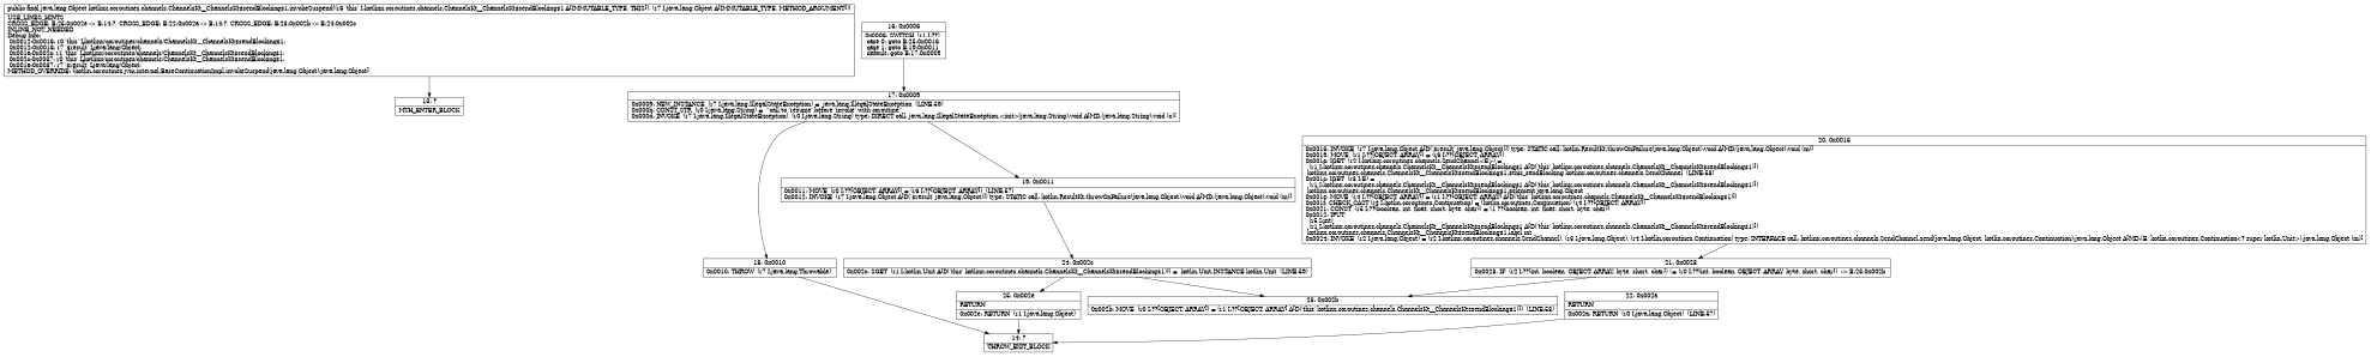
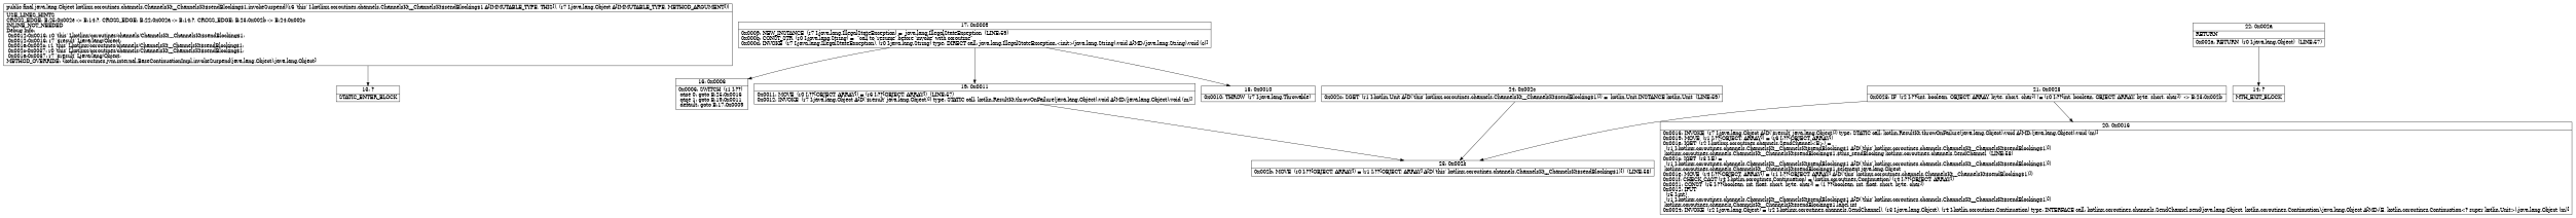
  digraph {
    fontname="DejaVu Serif"
    node [fontname="DejaVu Serif" shape=record]
    edge [fontname="DejaVu Serif"]
-   n1 [label="{13\:\ ?|MTH_ENTER_BLOCK\l}"]
+   n1 [label="{13\:\ ?|STATIC_ENTER_BLOCK\l}"]
    n2 [label="{16\:\ 0x0006|0x0006: SWITCH  (r1 I:??)\l case 0: goto B:25:0x0016\l case 1: goto B:19:0x0011\l default: goto B:17:0x0009 \l}"]
    n3 [label="{17\:\ 0x0009|0x0009: NEW_INSTANCE  (r7 I:java.lang.IllegalStateException) =  java.lang.IllegalStateException  (LINE:59)\l0x000b: CONST_STR  (r0 I:java.lang.String) =  \"call to 'resume' before 'invoke' with coroutine\" \l0x000d: INVOKE  (r7 I:java.lang.IllegalStateException), (r0 I:java.lang.String) type: DIRECT call: java.lang.IllegalStateException.\<init\>(java.lang.String):void A[MD:(java.lang.String):void (c)]\l}"]
    n4 [label="{19\:\ 0x0011|0x0011: MOVE  (r0 I:??[OBJECT, ARRAY]) = (r6 I:??[OBJECT, ARRAY])  (LINE:57)\l0x0012: INVOKE  (r7 I:java.lang.Object A[D('$result' java.lang.Object)]) type: STATIC call: kotlin.ResultKt.throwOnFailure(java.lang.Object):void A[MD:(java.lang.Object):void (m)]\l}"]
    n5 [label="{18\:\ 0x0010|0x0010: THROW  (r7 I:java.lang.Throwable) \l}"]
    n6 [label="{24\:\ 0x002c|0x002c: SGET  (r1 I:kotlin.Unit A[D('this' kotlinx.coroutines.channels.ChannelsKt__ChannelsKt$sendBlocking$1)]) =  kotlin.Unit.INSTANCE kotlin.Unit  (LINE:59)\l}"]
    n7 [label="{20\:\ 0x0016|0x0016: INVOKE  (r7 I:java.lang.Object A[D('$result' java.lang.Object)]) type: STATIC call: kotlin.ResultKt.throwOnFailure(java.lang.Object):void A[MD:(java.lang.Object):void (m)]\l0x0019: MOVE  (r1 I:??[OBJECT, ARRAY]) = (r6 I:??[OBJECT, ARRAY]) \l0x001a: IGET  (r2 I:kotlinx.coroutines.channels.SendChannel\<E\>) = \l  (r1 I:kotlinx.coroutines.channels.ChannelsKt__ChannelsKt$sendBlocking$1 A[D('this' kotlinx.coroutines.channels.ChannelsKt__ChannelsKt$sendBlocking$1)])\l kotlinx.coroutines.channels.ChannelsKt__ChannelsKt$sendBlocking$1.$this_sendBlocking kotlinx.coroutines.channels.SendChannel  (LINE:58)\l0x001c: IGET  (r3 I:E) = \l  (r1 I:kotlinx.coroutines.channels.ChannelsKt__ChannelsKt$sendBlocking$1 A[D('this' kotlinx.coroutines.channels.ChannelsKt__ChannelsKt$sendBlocking$1)])\l kotlinx.coroutines.channels.ChannelsKt__ChannelsKt$sendBlocking$1.$element java.lang.Object \l0x001e: MOVE  (r4 I:??[OBJECT, ARRAY]) = (r1 I:??[OBJECT, ARRAY] A[D('this' kotlinx.coroutines.channels.ChannelsKt__ChannelsKt$sendBlocking$1)]) \l0x001f: CHECK_CAST (r4 I:kotlin.coroutines.Continuation) = (kotlin.coroutines.Continuation) (r4 I:??[OBJECT, ARRAY]) \l0x0021: CONST  (r5 I:??[boolean, int, float, short, byte, char]) = (1 ??[boolean, int, float, short, byte, char]) \l0x0012: IPUT  \l  (r5 I:int)\l  (r1 I:kotlinx.coroutines.channels.ChannelsKt__ChannelsKt$sendBlocking$1 A[D('this' kotlinx.coroutines.channels.ChannelsKt__ChannelsKt$sendBlocking$1)])\l kotlinx.coroutines.channels.ChannelsKt__ChannelsKt$sendBlocking$1.label int \l0x0024: INVOKE  (r2 I:java.lang.Object) = (r2 I:kotlinx.coroutines.channels.SendChannel), (r3 I:java.lang.Object), (r4 I:kotlin.coroutines.Continuation) type: INTERFACE call: kotlinx.coroutines.channels.SendChannel.send(java.lang.Object, kotlin.coroutines.Continuation):java.lang.Object A[MD:(E, kotlin.coroutines.Continuation\<? super kotlin.Unit\>):java.lang.Object (m)]\l}"]
    n8 [label="{21\:\ 0x0028|0x0028: IF  (r2 I:??[int, boolean, OBJECT, ARRAY, byte, short, char]) != (r0 I:??[int, boolean, OBJECT, ARRAY, byte, short, char])  \-\> B:23:0x002b \l}"]
-   n9 [label="{14\:\ ?|THROW_EXIT_BLOCK\l}"]
-   n10 [label="{25\:\ 0x002e|RETURN\l|0x002e: RETURN  (r1 I:java.lang.Object) \l}"]
+   n9 [label="{14\:\ ?|MTH_EXIT_BLOCK\l}"]
    n11 [label="{23\:\ 0x002b|0x002b: MOVE  (r0 I:??[OBJECT, ARRAY]) = (r1 I:??[OBJECT, ARRAY] A[D('this' kotlinx.coroutines.channels.ChannelsKt__ChannelsKt$sendBlocking$1)])  (LINE:58)\l}"]
    n12 [label="{22\:\ 0x002a|RETURN\l|0x002a: RETURN  (r0 I:java.lang.Object)  (LINE:57)\l}"]
    n13 [label="{public final java.lang.Object kotlinx.coroutines.channels.ChannelsKt__ChannelsKt$sendBlocking$1.invokeSuspend((r6 'this' I:kotlinx.coroutines.channels.ChannelsKt__ChannelsKt$sendBlocking$1 A[IMMUTABLE_TYPE, THIS]), (r7 I:java.lang.Object A[IMMUTABLE_TYPE, METHOD_ARGUMENT]))  | USE_LINES_HINTS\lCROSS_EDGE: B:25:0x002e \-\> B:14:?, CROSS_EDGE: B:22:0x002a \-\> B:14:?, CROSS_EDGE: B:23:0x002b \-\> B:24:0x002c\lINLINE_NOT_NEEDED\lDebug Info:\l  0x0012\-0x0016: r0 'this' Lkotlinx\/coroutines\/channels\/ChannelsKt__ChannelsKt$sendBlocking$1;\l  0x0012\-0x0016: r7 '$result' Ljava\/lang\/Object;\l  0x001a\-0x002c: r1 'this' Lkotlinx\/coroutines\/channels\/ChannelsKt__ChannelsKt$sendBlocking$1;\l  0x002c\-0x0037: r0 'this' Lkotlinx\/coroutines\/channels\/ChannelsKt__ChannelsKt$sendBlocking$1;\l  0x001a\-0x0037: r7 '$result' Ljava\/lang\/Object;\lMETHOD_OVERRIDE: [kotlin.coroutines.jvm.internal.BaseContinuationImpl.invokeSuspend(java.lang.Object):java.lang.Object]\l}"]
-   n2 -> n3
+   n3 -> n2
    n3 -> n4
    n3 -> n5
-   n4 -> n6
-   n5 -> n9
-   n6 -> n10
+   n4 -> n11
    n6 -> n11
-   n7 -> n8
+   n8 -> n7
    n8 -> n11
-   n10 -> n9
    n12 -> n9
    n13 -> n1
  }
